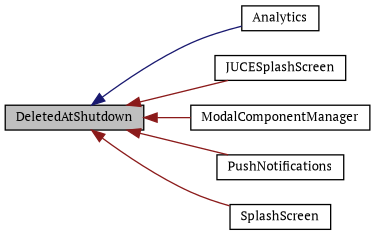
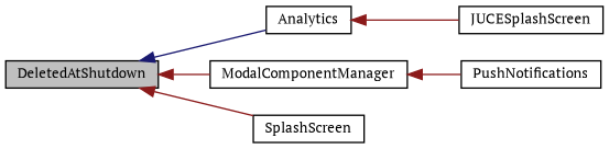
  digraph {
    fontname="PT Serif"
    rankdir=LR
    node [color=black fontname="PT Serif" fontsize=10 shape=record]
    edge [color=firebrick4 dir=back fontname="PT Serif" fontsize=10 labelfontname=Helvetica labelfontsize=10 style=solid]
    n1 [fillcolor=grey75 fontcolor=black height=0.2 label=DeletedAtShutdown style=filled width=0.4]
    n2 [height=0.2 label=Analytics width=0.4]
    n3 [height=0.2 label=JUCESplashScreen width=0.4]
    n4 [height=0.2 label=ModalComponentManager width=0.4]
    n5 [height=0.2 label=PushNotifications width=0.4]
    n6 [height=0.2 label=SplashScreen width=0.4]
    n1 -> n2 [color=midnightblue]
-   n1 -> n3
+   n2 -> n3
    n1 -> n4
-   n1 -> n5
+   n4 -> n5
    n1 -> n6
  }
